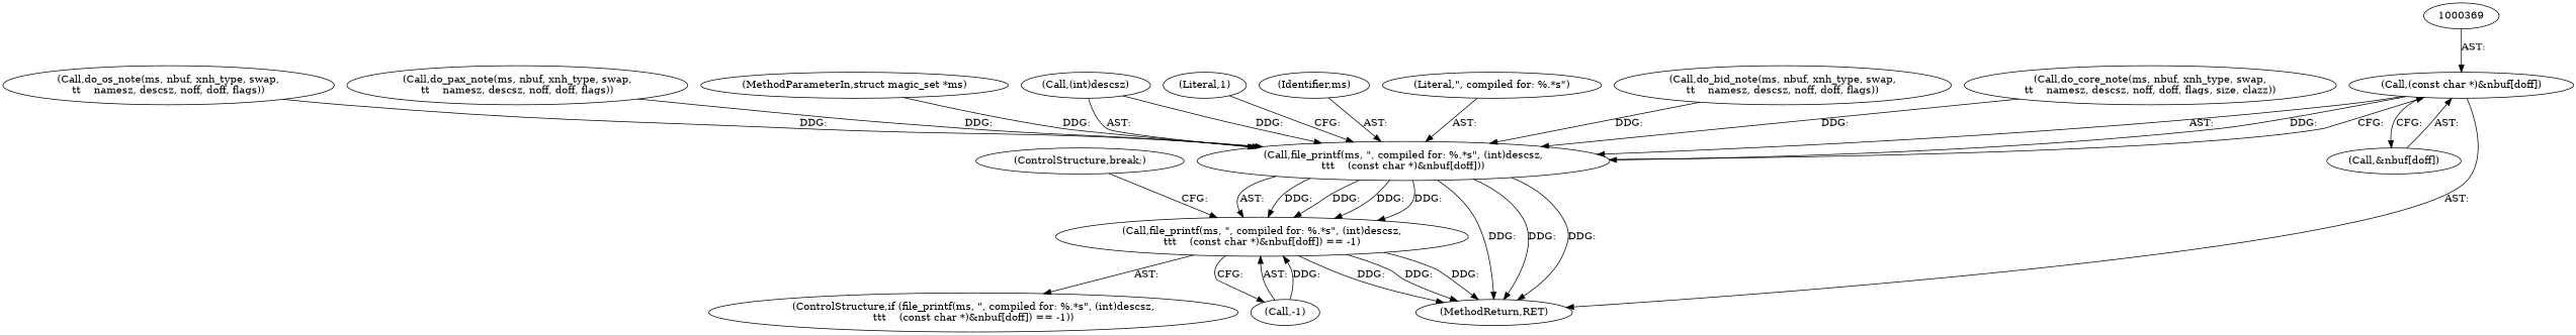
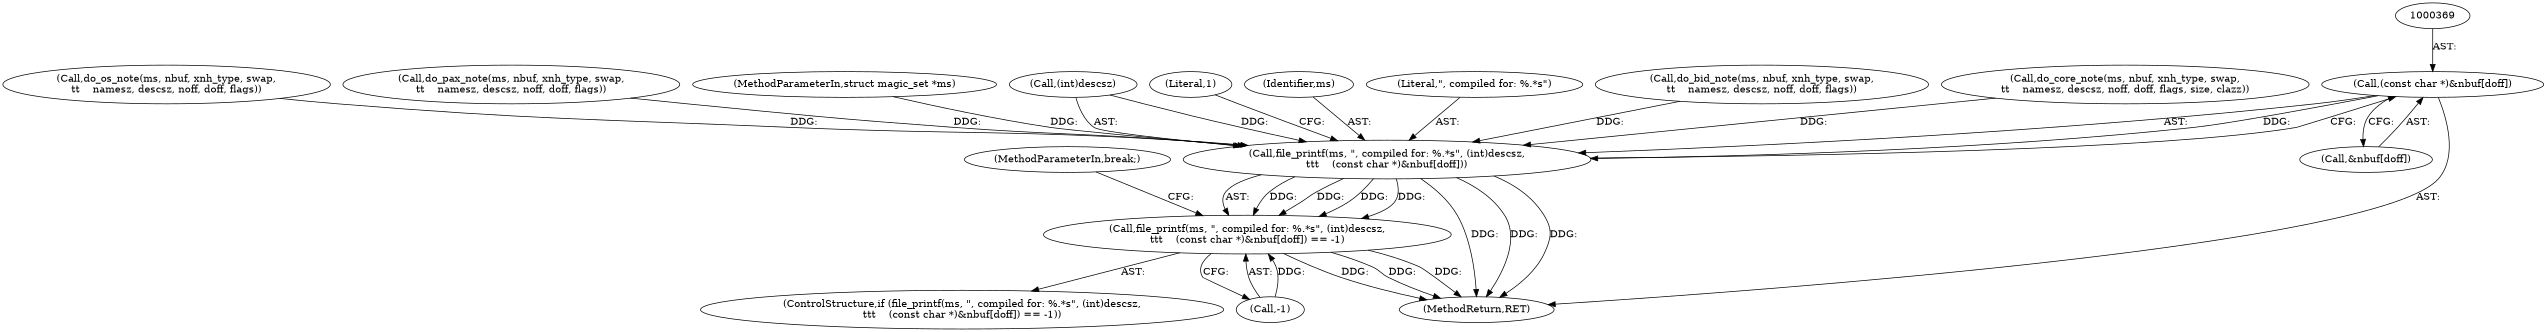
  digraph {
    n1 [label="(Call,(const char *)&nbuf[doff])"]
    n2 [label="(Call,file_printf(ms, \", compiled for: %.*s\", (int)descsz,\n\t\t\t    (const char *)&nbuf[doff]))"]
    n3 [label="(Call,&nbuf[doff])"]
    n4 [label="(MethodReturn,RET)"]
    n5 [label="(Call,file_printf(ms, \", compiled for: %.*s\", (int)descsz,\n\t\t\t    (const char *)&nbuf[doff]) == -1)"]
    n6 [label="(ControlStructure,if (file_printf(ms, \", compiled for: %.*s\", (int)descsz,\n\t\t\t    (const char *)&nbuf[doff]) == -1))"]
    n7 [label="(Call,-1)"]
    n8 [label="(Call,do_os_note(ms, nbuf, xnh_type, swap,\n\t\t    namesz, descsz, noff, doff, flags))"]
-   n9 [label="(ControlStructure,break;)"]
+   n9 [label="(MethodParameterIn,break;)"]
    n10 [label="(Call,do_pax_note(ms, nbuf, xnh_type, swap,\n\t\t    namesz, descsz, noff, doff, flags))"]
    n11 [label="(MethodParameterIn,struct magic_set *ms)"]
    n12 [label="(Call,(int)descsz)"]
    n13 [label="(Literal,1)"]
    n14 [label="(Identifier,ms)"]
    n15 [label="(Literal,\", compiled for: %.*s\")"]
    n16 [label="(Call,do_bid_note(ms, nbuf, xnh_type, swap,\n\t\t    namesz, descsz, noff, doff, flags))"]
    n17 [label="(Call,do_core_note(ms, nbuf, xnh_type, swap,\n\t\t    namesz, descsz, noff, doff, flags, size, clazz))"]
    1000369
    n1 -> n2 [label="AST: "]
    n1 -> n2 [label="DDG: "]
    n1 -> n3 [label="CFG: "]
    n1 -> n4 [label="AST: "]
    n2 -> n1 [label="CFG: "]
    n2 -> n4 [label="DDG: "]
    n2 -> n4 [label="DDG: "]
    n2 -> n4 [label="DDG: "]
    n2 -> n5 [label="AST: "]
    n2 -> n5 [label="DDG: "]
    n2 -> n5 [label="DDG: "]
    n2 -> n5 [label="DDG: "]
    n2 -> n5 [label="DDG: "]
    n3 -> n1 [label="AST: "]
    n5 -> n4 [label="DDG: "]
    n5 -> n4 [label="DDG: "]
    n5 -> n4 [label="DDG: "]
    n5 -> n6 [label="AST: "]
    n5 -> n7 [label="CFG: "]
    n7 -> n5 [label="AST: "]
    n7 -> n5 [label="DDG: "]
    n8 -> n2 [label="DDG: "]
    n9 -> n5 [label="CFG: "]
    n10 -> n2 [label="DDG: "]
    n11 -> n2 [label="DDG: "]
    n12 -> n2 [label="AST: "]
    n12 -> n2 [label="DDG: "]
    n13 -> n2 [label="CFG: "]
    n14 -> n2 [label="AST: "]
    n15 -> n2 [label="AST: "]
    n16 -> n2 [label="DDG: "]
    n17 -> n2 [label="DDG: "]
    1000369 -> n1 [label="AST: "]
  }
